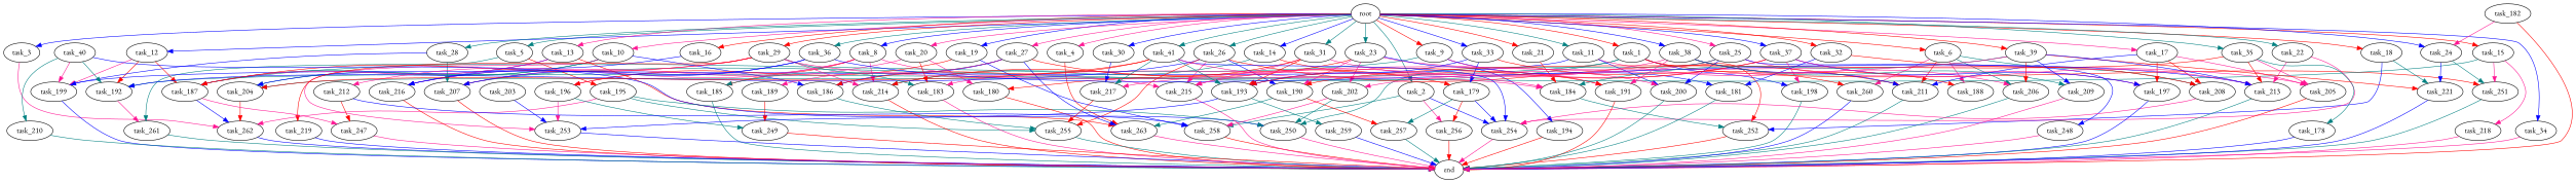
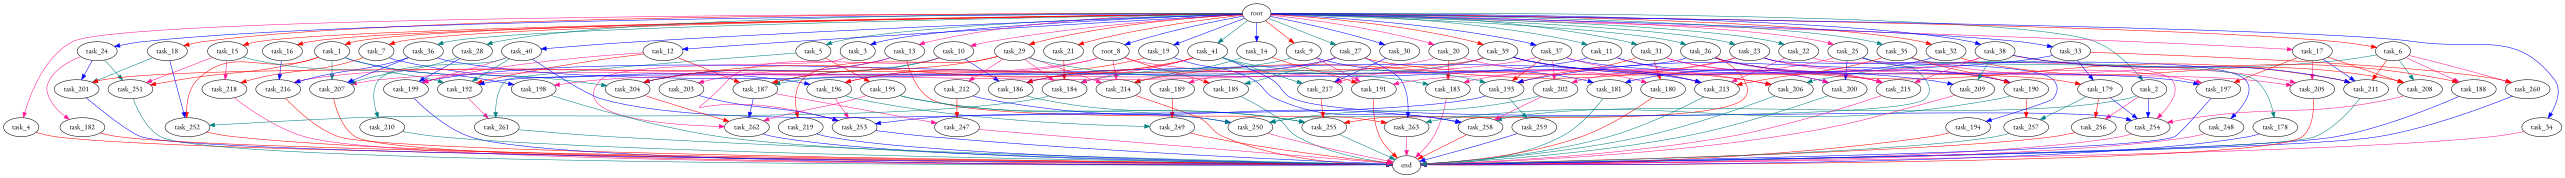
  digraph {
    fontname="EB Garamond"
    node [fontname="EB Garamond"]
    edge [color=deeppink fontname="EB Garamond"]
    root
    task_1
    task_2
    task_3
    task_4
    task_5
    task_6
-   task_8
+   task_7
+   task_8 [label=root_8]
    task_9
    task_10
    task_11
    task_12
    task_13
    task_14
    task_15
    task_16
    task_17
    task_18
    task_19
    task_20
    task_21
    task_22
    task_23
    task_24
    task_25
    task_26
    task_27
    task_28
    task_29
    task_30
    task_31
    task_32
    task_33
    task_34
    task_35
    task_36
    task_37
    task_38
    task_39
    task_40
    task_41
    task_198
    task_204
    task_207
    task_251
    task_252
    task_254
    task_256
    task_258
    task_262
    end
    task_195
    task_261
    task_188
    task_206
    task_208
    task_211
    task_260
    task_196
    task_218
    task_185
    task_214
    task_215
    task_216
    task_181
    task_187
    task_191
    task_186
    task_253
    task_199
    task_200
    task_192
    task_203
    task_263
    task_197
    task_205
-   task_201 [label=task_221]
+   task_201
    task_180
    task_183
    task_184
    task_213
    task_190
    task_194
    task_202
    task_182
    task_248
    task_250
    task_255
    task_179
    task_189
    task_212
    task_219
    task_217
    task_193
    task_178
    task_209
    task_210
    task_249
    task_247
    task_257
    task_259
    root -> task_1 [color=red]
    root -> task_2 [color=teal]
    root -> task_3 [color=blue]
    root -> task_4
    root -> task_5 [color=teal]
    root -> task_6 [color=red]
+   root -> task_7 [color=red]
    root -> task_8 [color=blue]
    root -> task_9 [color=red]
    root -> task_10
    root -> task_11 [color=teal]
    root -> task_12 [color=blue]
    root -> task_13
    root -> task_14 [color=blue]
    root -> task_15 [color=red]
    root -> task_16 [color=red]
    root -> task_17
    root -> task_18 [color=red]
    root -> task_19 [color=blue]
    root -> task_20
    root -> task_21 [color=red]
    root -> task_22 [color=teal]
    root -> task_23 [color=teal]
    root -> task_24 [color=blue]
    root -> task_25
    root -> task_26 [color=teal]
-   root -> task_27
+   root -> task_27 [color=teal]
    root -> task_28 [color=teal]
    root -> task_29 [color=red]
    root -> task_30 [color=blue]
    root -> task_31 [color=teal]
    root -> task_32 [color=red]
    root -> task_33 [color=blue]
    root -> task_34 [color=blue]
    root -> task_35 [color=teal]
    root -> task_36 [color=teal]
    root -> task_37 [color=blue]
    root -> task_38 [color=blue]
    root -> task_39 [color=red]
+   root -> task_40 [color=blue]
    root -> task_41 [color=teal]
    task_1 -> task_198 [color=blue]
    task_1 -> task_204 [color=teal]
    task_1 -> task_207 [color=teal]
    task_1 -> task_251 [color=red]
    task_1 -> task_252 [color=red]
    task_2 -> task_254 [color=blue]
    task_2 -> task_256
    task_2 -> task_258 [color=teal]
    task_3 -> task_262
-   task_4 -> task_263 [color=red]
+   task_4 -> end [color=red]
    task_5 -> task_195 [color=red]
    task_5 -> task_261 [color=teal]
    task_6 -> task_188
    task_6 -> task_206 [color=teal]
    task_6 -> task_208 [color=teal]
    task_6 -> task_211 [color=red]
    task_6 -> task_260
+   task_7 -> task_196 [color=blue]
+   task_7 -> task_218 [color=red]
    task_8 -> task_196
    task_8 -> task_185 [color=red]
    task_8 -> task_214
    task_8 -> task_215
    task_8 -> task_216
    task_9 -> task_181 [color=blue]
    task_9 -> task_187 [color=teal]
    task_9 -> task_191
    task_10 -> task_204 [color=teal]
    task_10 -> task_187 [color=teal]
    task_10 -> task_186 [color=blue]
    task_10 -> task_253
    task_11 -> task_206
    task_11 -> task_199 [color=blue]
    task_11 -> task_200 [color=blue]
    task_12 -> task_187 [color=red]
    task_12 -> task_199
    task_12 -> task_192 [color=red]
    task_13 -> task_204 [color=blue]
-   task_13 -> task_187
+   task_13 -> task_203
    task_13 -> task_263 [color=red]
    task_14 -> task_214 [color=teal]
    task_14 -> task_191 [color=red]
    task_15 -> task_251
    task_15 -> task_218
    task_15 -> task_192 [color=teal]
    task_16 -> task_216 [color=blue]
    task_17 -> task_208 [color=red]
    task_17 -> task_211 [color=blue]
    task_17 -> task_197 [color=red]
    task_17 -> task_205
    task_18 -> task_252 [color=blue]
    task_18 -> task_201 [color=teal]
    task_19 -> task_258 [color=blue]
    task_19 -> task_196 [color=red]
    task_20 -> task_207
    task_20 -> task_180
    task_20 -> task_183 [color=red]
    task_21 -> task_184 [color=red]
    task_22 -> task_254
    task_22 -> task_213
    task_23 -> task_214 [color=red]
    task_23 -> task_205
    task_23 -> task_190
    task_23 -> task_194 [color=blue]
    task_23 -> task_202
    task_24 -> task_251 [color=teal]
    task_24 -> task_201 [color=blue]
-   task_182 -> task_24
+   task_24 -> task_182
    task_25 -> task_200 [color=blue]
    task_25 -> task_197
    task_25 -> task_183
    task_25 -> task_248 [color=blue]
    task_25 -> task_250 [color=teal]
    task_26 -> task_211 [color=red]
    task_26 -> task_215
    task_26 -> task_192 [color=blue]
    task_26 -> task_190 [color=blue]
    task_26 -> task_255 [color=red]
    task_27 -> task_185 [color=teal]
    task_27 -> task_186 [color=blue]
    task_27 -> task_263 [color=blue]
    task_27 -> task_179 [color=red]
    task_27 -> task_189
    task_28 -> task_207 [color=teal]
    task_28 -> task_199 [color=blue]
    task_29 -> task_214
    task_29 -> task_187 [color=red]
    task_29 -> task_183 [color=teal]
    task_29 -> task_184
    task_29 -> task_212
    task_29 -> task_219 [color=red]
    task_30 -> task_217 [color=blue]
    task_31 -> task_215
    task_31 -> task_200
    task_31 -> task_180 [color=red]
    task_31 -> task_193 [color=red]
    task_32 -> task_208 [color=red]
    task_32 -> task_181 [color=blue]
    task_33 -> task_260 [color=red]
    task_33 -> task_179 [color=blue]
    task_33 -> task_193 [color=blue]
    task_34 -> end
    task_35 -> task_205
    task_35 -> task_213 [color=red]
    task_35 -> task_190 [color=red]
    task_35 -> task_178 [color=teal]
    task_36 -> task_207 [color=blue]
    task_36 -> task_216 [color=blue]
    task_36 -> task_213 [color=blue]
    task_37 -> task_198
    task_37 -> task_197 [color=blue]
    task_37 -> task_213
    task_37 -> task_202
    task_37 -> task_193 [color=red]
    task_38 -> task_188 [color=red]
    task_38 -> task_211 [color=blue]
    task_38 -> task_215
    task_38 -> task_191
    task_38 -> task_209 [color=teal]
    task_39 -> task_206 [color=red]
    task_39 -> task_201 [color=red]
    task_39 -> task_184 [color=teal]
    task_39 -> task_213 [color=blue]
    task_39 -> task_217
    task_39 -> task_209 [color=blue]
    task_40 -> task_199
    task_40 -> task_192 [color=teal]
    task_40 -> task_250 [color=blue]
    task_40 -> task_210 [color=teal]
    task_41 -> task_204 [color=red]
    task_41 -> task_254 [color=blue]
    task_41 -> task_186 [color=red]
    task_41 -> task_184
    task_41 -> task_217 [color=teal]
    task_41 -> task_193 [color=teal]
    task_198 -> end [color=teal]
    task_204 -> task_262 [color=red]
    task_207 -> end [color=red]
    task_251 -> end [color=teal]
    task_252 -> end [color=red]
    task_254 -> end
    task_256 -> end [color=red]
    task_258 -> end [color=red]
    task_262 -> end [color=blue]
    task_195 -> task_262
    task_195 -> task_250 [color=teal]
    task_195 -> task_255 [color=teal]
    task_261 -> end [color=teal]
+   task_188 -> end [color=blue]
    task_206 -> end [color=teal]
    task_208 -> task_254
    task_211 -> end [color=teal]
    task_260 -> end [color=blue]
    task_196 -> task_253
    task_196 -> task_249 [color=teal]
    task_218 -> end
    task_185 -> end [color=teal]
    task_214 -> end [color=red]
    task_215 -> end
    task_216 -> end [color=red]
    task_181 -> end [color=teal]
    task_187 -> task_262 [color=blue]
    task_187 -> task_247
    task_191 -> end [color=red]
    task_186 -> task_255 [color=teal]
    task_253 -> end [color=blue]
    task_199 -> end [color=blue]
    task_200 -> end [color=teal]
    task_192 -> task_261
    task_203 -> task_253 [color=blue]
    task_263 -> end
    task_197 -> end [color=blue]
    task_205 -> end [color=red]
    task_201 -> end [color=blue]
    task_180 -> end [color=red]
    task_183 -> end
    task_184 -> task_252 [color=teal]
    task_213 -> end [color=teal]
    task_190 -> task_263 [color=teal]
    task_190 -> task_257 [color=red]
    task_194 -> end [color=red]
    task_202 -> task_258
    task_202 -> task_250 [color=teal]
    task_182 -> end [color=red]
    task_248 -> end
    task_250 -> end
    task_255 -> end [color=teal]
    task_179 -> task_254 [color=blue]
    task_179 -> task_256 [color=red]
    task_179 -> task_257 [color=teal]
    task_189 -> task_249 [color=red]
    task_212 -> task_258 [color=blue]
    task_212 -> task_247 [color=red]
    task_219 -> end [color=blue]
    task_217 -> task_255 [color=red]
    task_193 -> task_253 [color=blue]
    task_193 -> task_259 [color=teal]
    task_178 -> end [color=blue]
    task_209 -> end
    task_210 -> end [color=teal]
    task_249 -> end [color=red]
    task_247 -> end
    task_257 -> end [color=teal]
    task_259 -> end [color=blue]
  }
